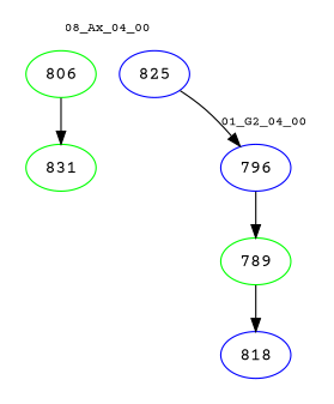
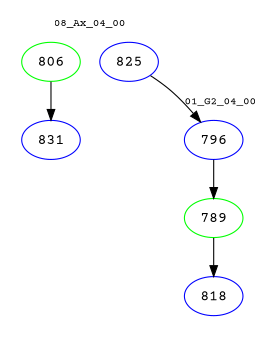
  digraph {
    fontname="Courier Prime"
    node [color=blue fontname="Courier Prime"]
    edge [color=black fontname="Courier Prime"]
    n1 [label=825]
    n2 [color=green label=806]
-   n3 [color=green label=831]
+   n3 [label=831]
    n4 [label=796]
    n5 [color=green label=789]
    n6 [label=818]
    subgraph cluster_1 {
      color=white
      fontsize=10
      label="08_Ax_04_00"
      n1
      n2
      n3
    }
    subgraph cluster_2 {
      color=white
      fontsize=10
      label="01_G2_04_00"
      n4
      n5
      n6
    }
    n1 -> n4
    n2 -> n3
    n4 -> n5
    n5 -> n6
  }
